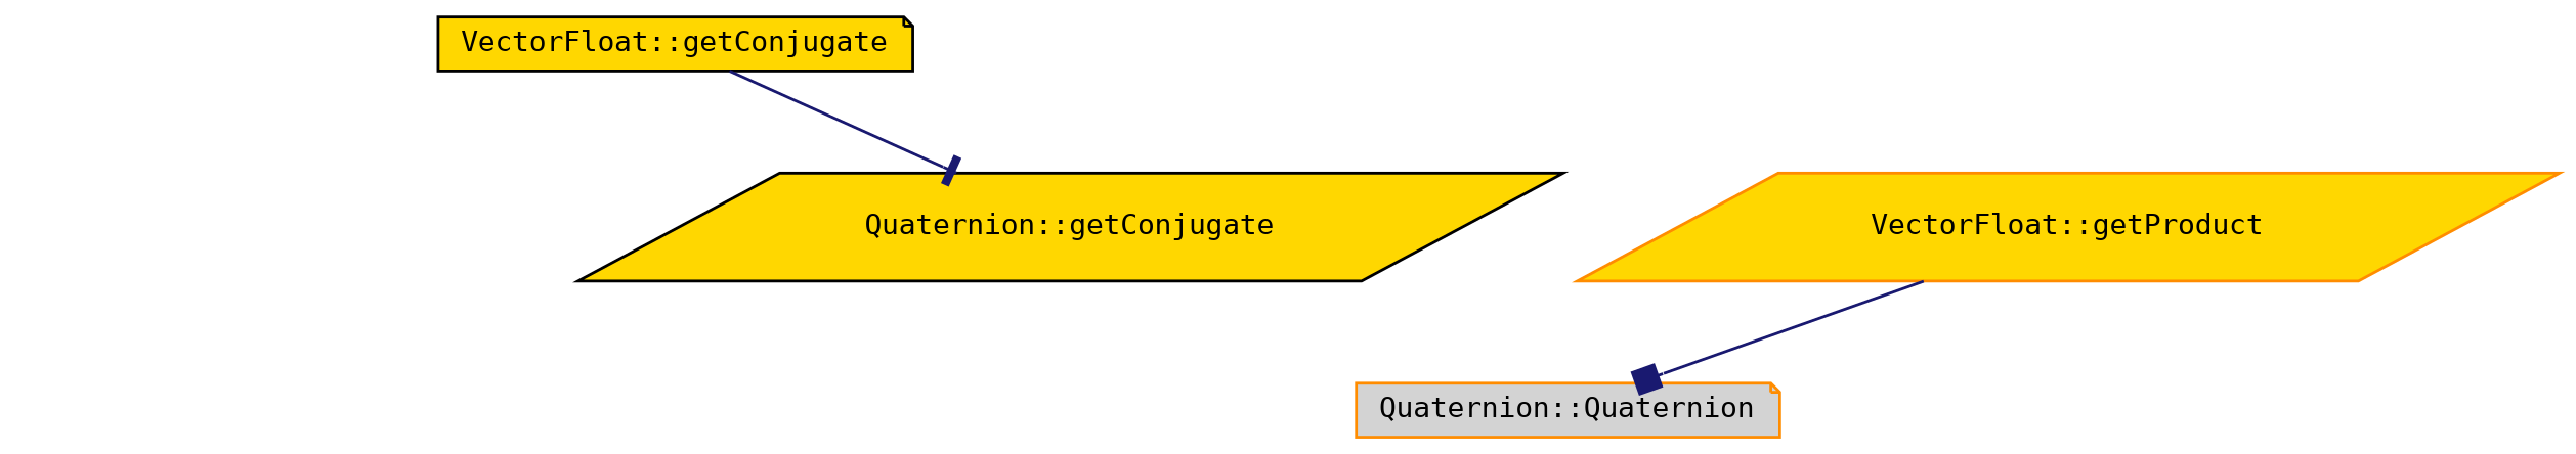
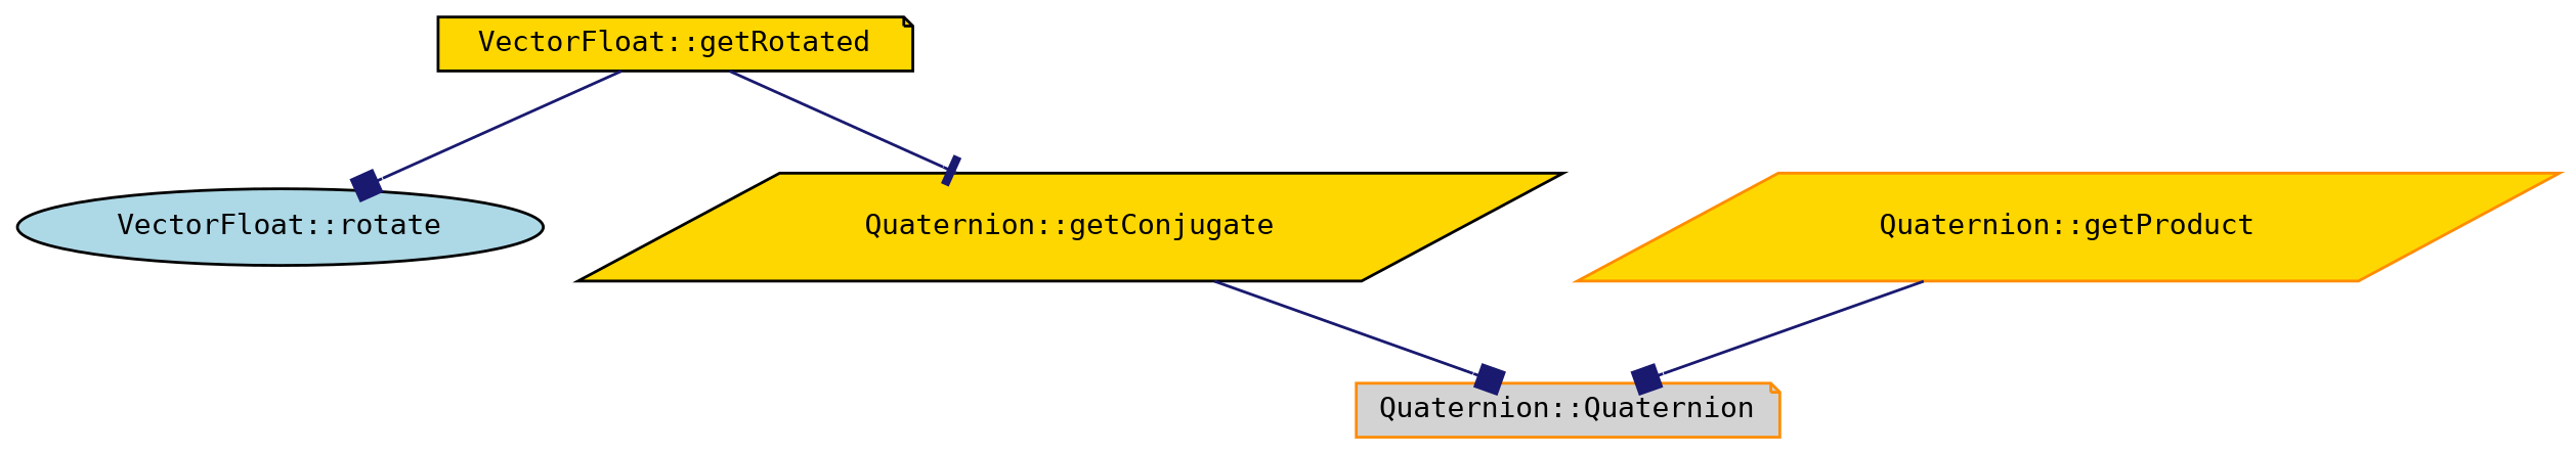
  digraph {
    fontname="DejaVu Sans Mono"
    rankdir=TB
    node [color=black fillcolor=gold fontname="DejaVu Sans Mono" fontsize=10 shape=note style=filled]
    edge [arrowhead=box color=midnightblue fontname="DejaVu Sans Mono" fontsize=10 labelfontname=Helvetica labelfontsize=10 style=solid]
-   n1 [fontcolor=black height=0.2 label="VectorFloat::getConjugate" width=0.4]
+   n1 [fontcolor=black height=0.2 label="VectorFloat::getRotated" width=0.4]
+   n2 [fillcolor=lightblue height=0.2 label="VectorFloat::rotate" shape=ellipse width=0.4]
    n3 [height=0.2 label="Quaternion::getConjugate" shape=parallelogram width=0.4]
-   n4 [color=darkorange height=0.2 label="VectorFloat::getProduct" shape=parallelogram width=0.4]
+   n4 [color=darkorange height=0.2 label="Quaternion::getProduct" shape=parallelogram width=0.4]
    n5 [color=darkorange fillcolor=lightgrey height=0.2 label="Quaternion::Quaternion" width=0.4]
+   n1 -> n2
    n1 -> n3 [arrowhead=tee]
+   n3 -> n5
    n4 -> n5
  }
